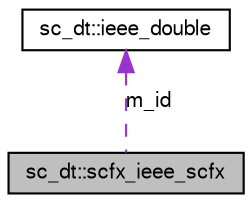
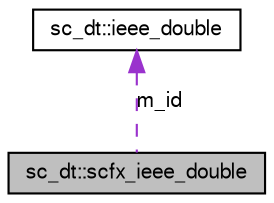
  digraph {
    node [color=black fontname=FreeSans fontsize=10 shape=record style=filled]
-   n1 [fillcolor=grey75 fontcolor=black height=0.2 label="sc_dt::scfx_ieee_scfx" width=0.4]
+   n1 [fillcolor=grey75 fontcolor=black height=0.2 label="sc_dt::scfx_ieee_double" width=0.4]
    n2 [fillcolor=white height=0.2 label="sc_dt::ieee_double" width=0.4]
    n2 -> n1 [color=darkorchid3 dir=back fontname=FreeSans fontsize=10 label=m_id labelfontname=FreeSans labelfontsize=10 style=dashed]
  }
